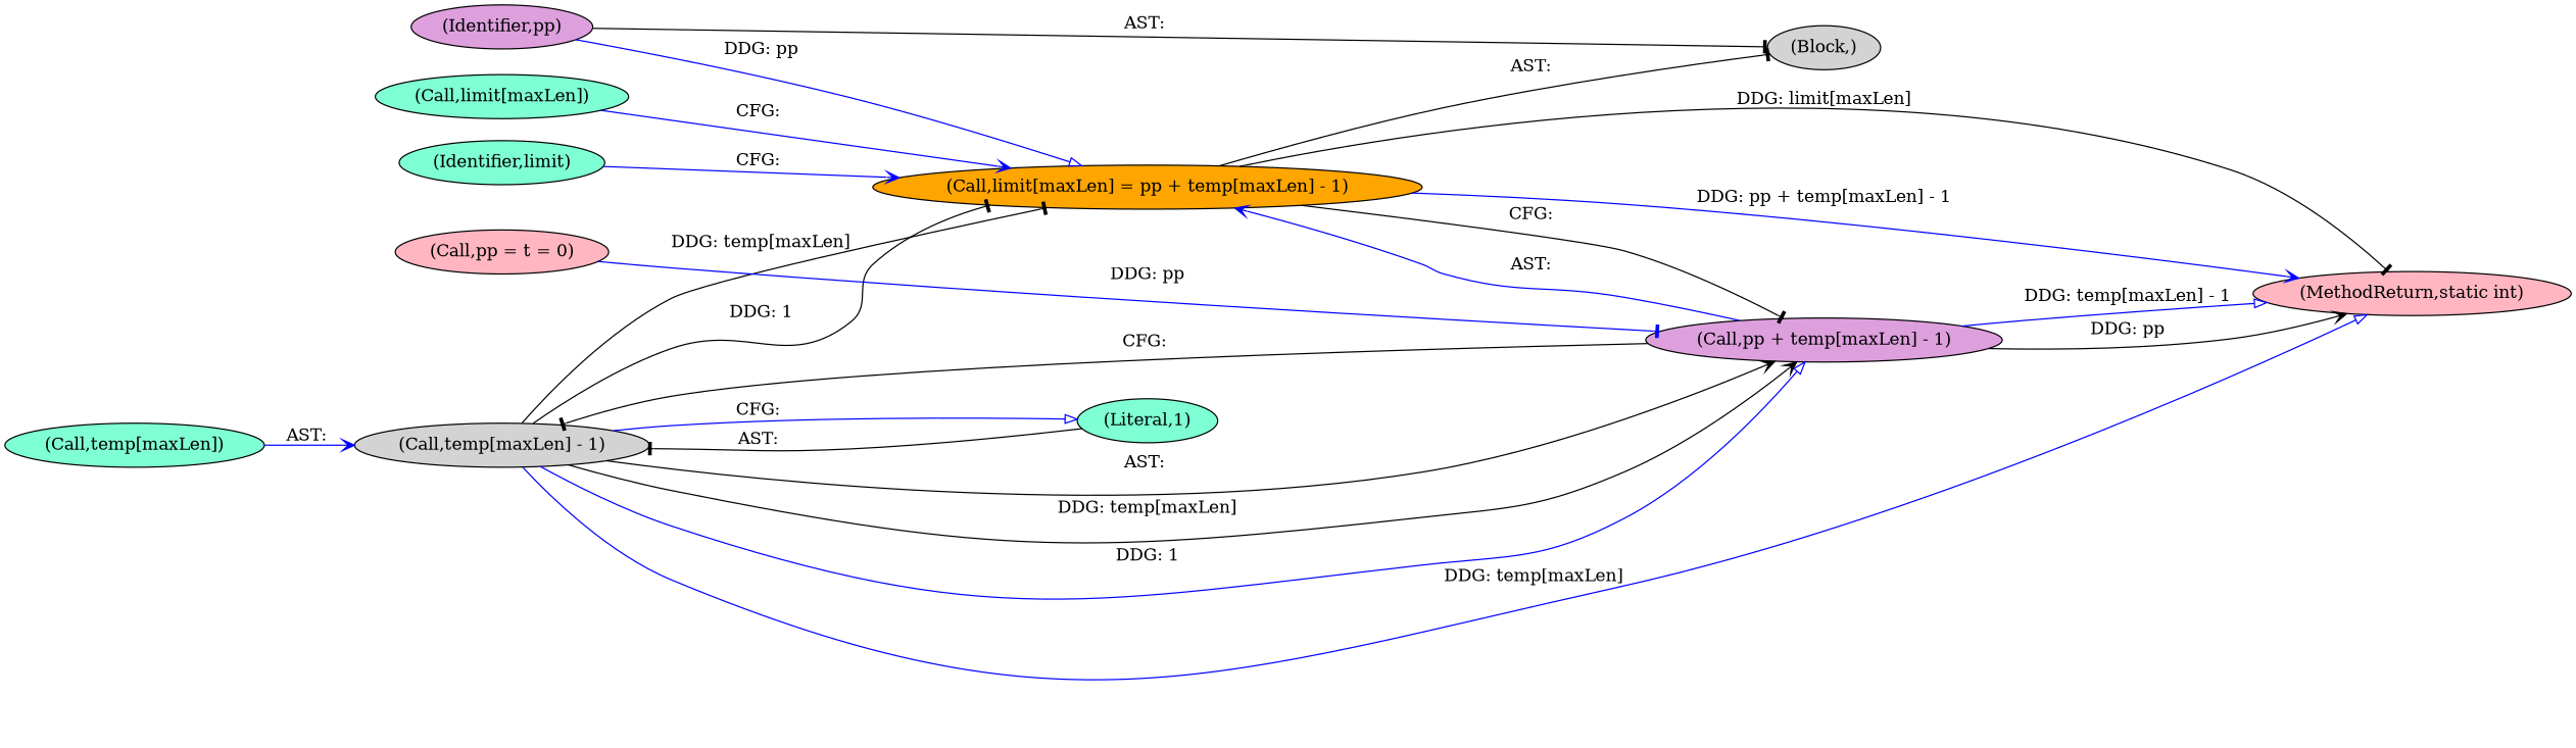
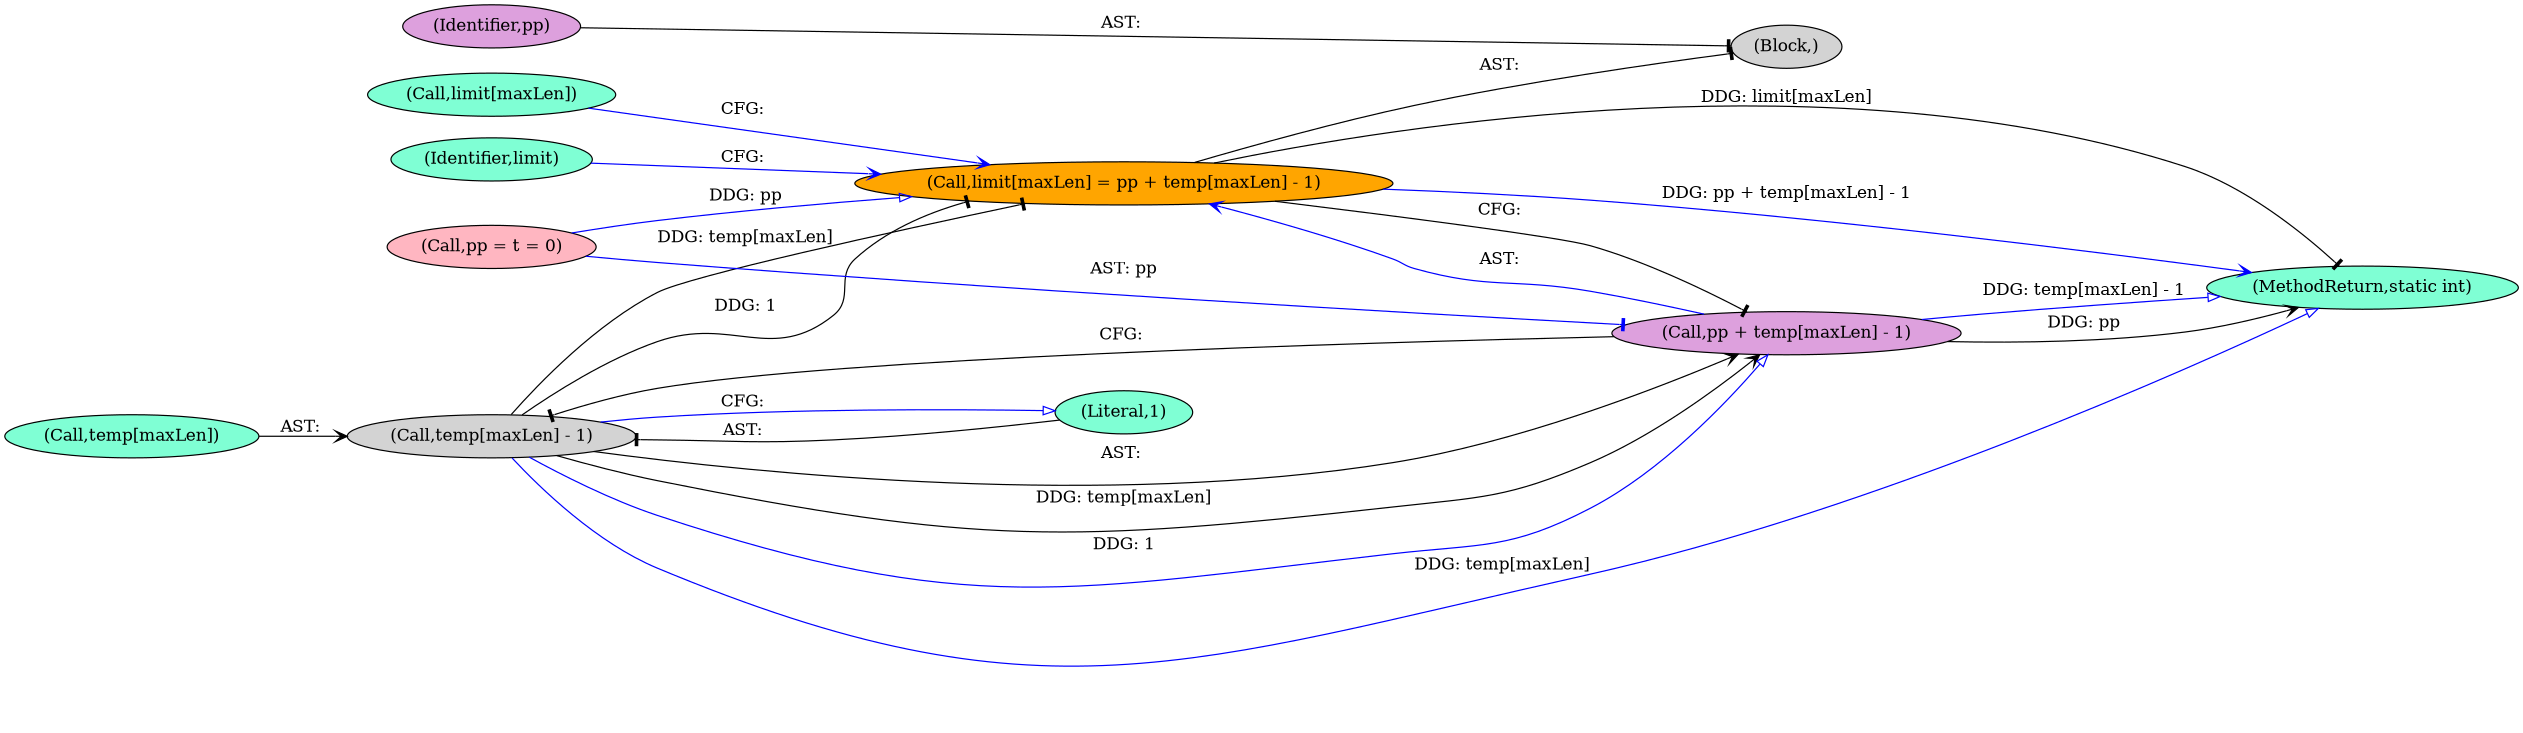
  digraph {
    rankdir=LR
    node [fillcolor=aquamarine style=filled]
    edge [arrowhead=tee color=black]
    n1 [fillcolor=lightgrey label="(Call,temp[maxLen] - 1)"]
    n2 [fillcolor=orange label="(Call,limit[maxLen] = pp + temp[maxLen] - 1)"]
    n3 [fillcolor=plum label="(Call,pp + temp[maxLen] - 1)"]
-   n4 [fillcolor=lightpink label="(MethodReturn,static int)"]
+   n4 [label="(MethodReturn,static int)"]
    n5 [label="(Literal,1)"]
    n6 [fillcolor=lightgrey label="(Block,)"]
    n7 [label="(Call,limit[maxLen])"]
    n8 [fillcolor=lightpink label="(Call,pp = t = 0)"]
    n9 [label="(Call,temp[maxLen])"]
    n10 [label="(Identifier,limit)"]
    n11 [fillcolor=plum label="(Identifier,pp)"]
    n1 -> n2 [label="DDG: temp[maxLen]"]
    n1 -> n2 [label="DDG: 1"]
    n1 -> n3 [arrowhead=vee label="AST: "]
    n1 -> n3 [arrowhead=vee label="DDG: temp[maxLen]"]
    n1 -> n3 [arrowhead=onormal color=blue label="DDG: 1"]
    n1 -> n4 [arrowhead=onormal color=blue label="DDG: temp[maxLen]"]
    n1 -> n5 [arrowhead=onormal color=blue label="CFG: "]
    n2 -> n3 [label="CFG: "]
    n2 -> n4 [label="DDG: limit[maxLen]"]
    n2 -> n4 [arrowhead=vee color=blue label="DDG: pp + temp[maxLen] - 1"]
    n2 -> n6 [label="AST: "]
    n3 -> n1 [label="CFG: "]
    n3 -> n2 [arrowhead=vee color=blue label="AST: "]
    n3 -> n4 [arrowhead=vee label="DDG: pp"]
    n3 -> n4 [arrowhead=onormal color=blue label="DDG: temp[maxLen] - 1"]
    n5 -> n1 [label="AST: "]
    n7 -> n2 [arrowhead=vee color=blue label="CFG: "]
-   n11 -> n2 [arrowhead=onormal color=blue label="DDG: pp"]
-   n8 -> n3 [color=blue label="DDG: pp"]
-   n9 -> n1 [arrowhead=vee color=blue label="AST: "]
+   n8 -> n2 [arrowhead=onormal color=blue label="DDG: pp"]
+   n8 -> n3 [color=blue label="AST: pp"]
+   n9 -> n1 [arrowhead=vee label="AST: "]
    n10 -> n2 [arrowhead=vee color=blue label="CFG: "]
    n11 -> n6 [label="AST: "]
  }
